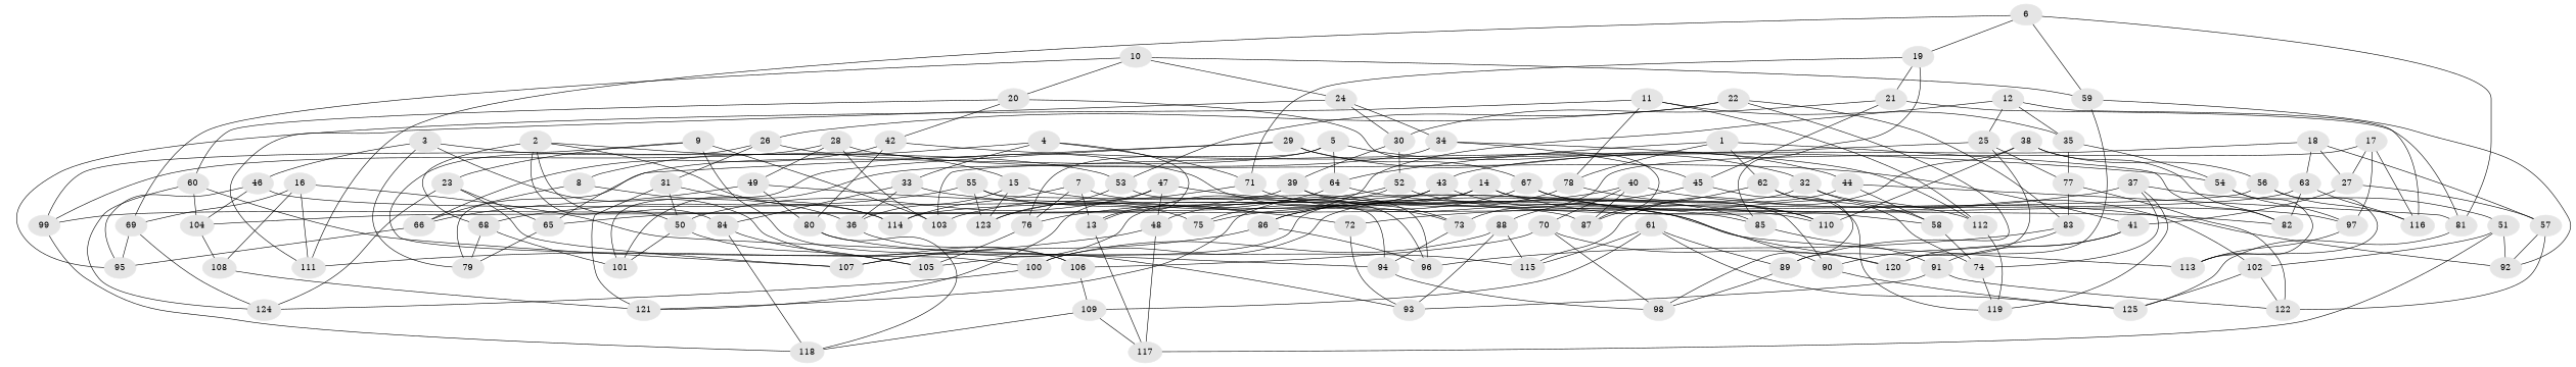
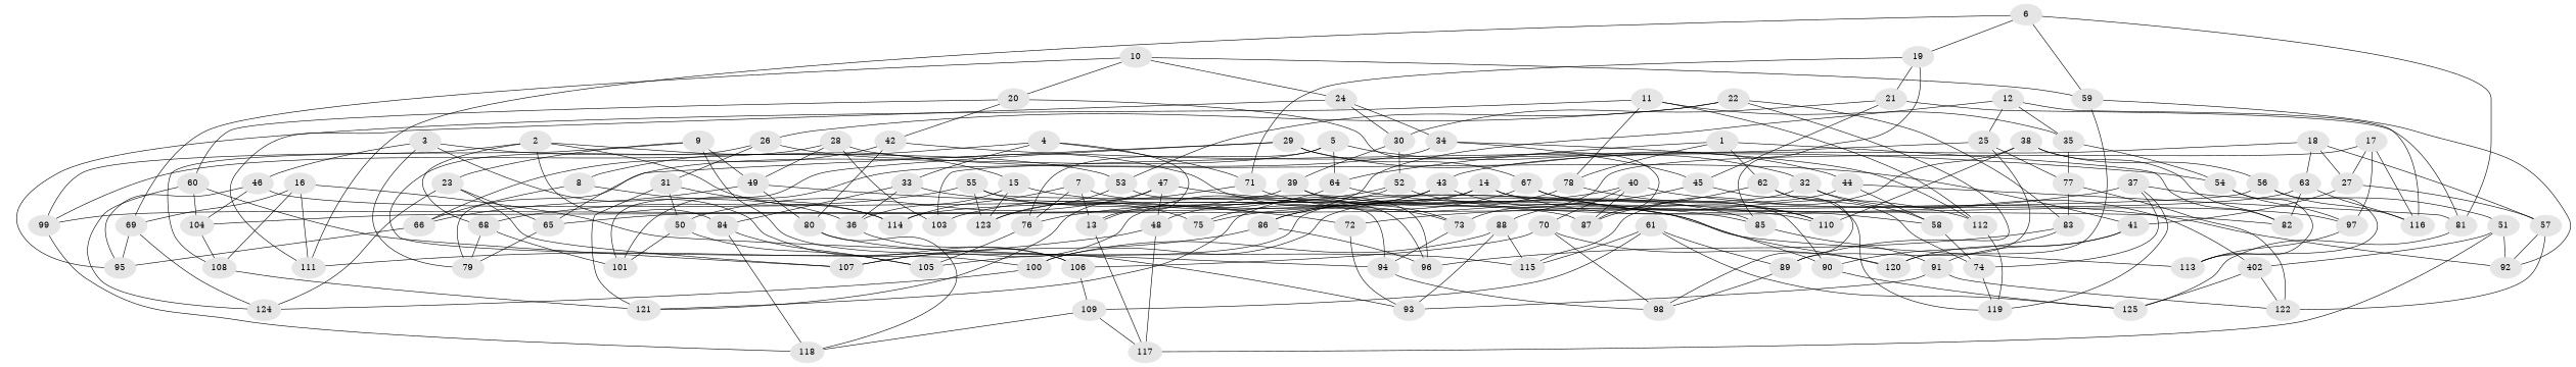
  graph {
    node [color=gray90 style=filled]
    1
    62
    64
    78
    82
    87
    74
    98
    103
    85
    110
    86
    2
    68
    84
    108
    114
    15
    79
    101
    105
    118
    121
    3
    46
    53
    106
    95
    104
    96
    123
    109
    4
    8
    13
    33
    71
    36
    66
    117
    113
    120
    5
    44
    76
    81
    58
    100
    6
    19
    59
    111
    21
    92
    125
    7
    9
    23
    93
    99
    65
    107
    124
    10
    20
    24
    69
    42
    60
    30
    34
    11
    35
    112
    77
    54
    119
    12
    25
    116
    89
    14
    90
    91
    16
    94
    17
    27
    73
    97
    57
    41
    18
    43
    63
    48
    75
    122
    45
    80
    39
    52
    88
    22
    26
    83
    31
    50
    28
    49
    72
    29
    32
    67
-   102
+   102 [label=402]
    37
    51
    38
    56
    115
    40
    70
    47
    55
    61
    1 -- 62
    1 -- 64
    1 -- 78
    1 -- 82
    62 -- 87
    62 -- 74
    62 -- 98
    64 -- 103
    64 -- 85
    78 -- 110
    78 -- 86
    74 -- 119
    85 -- 91
    86 -- 96
    86 -- 107
    2 -- 68
    2 -- 84
-   2 -- 50
+   2 -- 108
    2 -- 114
    2 -- 15
    68 -- 79
    68 -- 101
    84 -- 105
    84 -- 118
    108 -- 121
    15 -- 85
    15 -- 123
    15 -- 36
    3 -- 79
    3 -- 46
    3 -- 53
    3 -- 106
    46 -- 87
    46 -- 95
    46 -- 104
    53 -- 96
    53 -- 123
    106 -- 109
    104 -- 108
    109 -- 118
    109 -- 117
    4 -- 8
    4 -- 13
    4 -- 33
    4 -- 71
    8 -- 36
    8 -- 66
    13 -- 117
    33 -- 84
    33 -- 36
    33 -- 113
    71 -- 123
    71 -- 120
    36 -- 106
    66 -- 95
    5 -- 64
    5 -- 79
    5 -- 44
    5 -- 76
    44 -- 81
    44 -- 58
    44 -- 100
    76 -- 105
    81 -- 125
    58 -- 74
    100 -- 124
    6 -- 81
    6 -- 19
    6 -- 59
    6 -- 111
    19 -- 85
    19 -- 71
    19 -- 21
    59 -- 120
    59 -- 92
    21 -- 81
    21 -- 30
    21 -- 45
    7 -- 114
    7 -- 96
    7 -- 13
    7 -- 76
-   9 -- 103
+   9 -- 49
    9 -- 23
    9 -- 93
    9 -- 99
    23 -- 65
    23 -- 107
    23 -- 124
    99 -- 118
    65 -- 79
    10 -- 59
    10 -- 20
    10 -- 24
    10 -- 69
    20 -- 87
    20 -- 42
    20 -- 60
    24 -- 111
    24 -- 30
    24 -- 34
    69 -- 95
    69 -- 124
    42 -- 66
    42 -- 54
    42 -- 80
    60 -- 104
    60 -- 107
    60 -- 124
    30 -- 39
    30 -- 52
    34 -- 101
    34 -- 112
    34 -- 45
    11 -- 78
    11 -- 95
    11 -- 35
    11 -- 112
    35 -- 77
    35 -- 54
    112 -- 119
    77 -- 122
    77 -- 83
    54 -- 113
    54 -- 97
    12 -- 13
    12 -- 35
    12 -- 25
    12 -- 116
    25 -- 103
    25 -- 77
    25 -- 89
    89 -- 98
    14 -- 121
    14 -- 58
    14 -- 99
    14 -- 90
    90 -- 125
    91 -- 93
    91 -- 122
    16 -- 108
    16 -- 111
    16 -- 69
    16 -- 94
    94 -- 98
    17 -- 116
    17 -- 27
    17 -- 73
    17 -- 97
    27 -- 57
    27 -- 41
    73 -- 94
    97 -- 113
    57 -- 92
    57 -- 122
    41 -- 120
    41 -- 91
    18 -- 27
    18 -- 57
    18 -- 43
    18 -- 63
    43 -- 90
    43 -- 48
    43 -- 75
    63 -- 82
    63 -- 114
    63 -- 116
    48 -- 117
    48 -- 111
    45 -- 119
    45 -- 88
    80 -- 118
    80 -- 115
    39 -- 82
    39 -- 65
    39 -- 73
    52 -- 76
    52 -- 107
    52 -- 97
    88 -- 100
    88 -- 93
    88 -- 115
    22 -- 53
    22 -- 89
    22 -- 26
    22 -- 83
    26 -- 100
    26 -- 73
    26 -- 31
    83 -- 96
    83 -- 90
    31 -- 114
    31 -- 121
    31 -- 50
    50 -- 101
    50 -- 105
    28 -- 103
    28 -- 99
    28 -- 41
    28 -- 49
    49 -- 66
    49 -- 80
    49 -- 72
    72 -- 93
    29 -- 101
    29 -- 65
    29 -- 32
    29 -- 67
    32 -- 105
    32 -- 58
    32 -- 102
    67 -- 110
    67 -- 112
    67 -- 75
    102 -- 125
    102 -- 122
    37 -- 74
    37 -- 119
    37 -- 72
    37 -- 51
    51 -- 117
    51 -- 92
    51 -- 102
    38 -- 82
    38 -- 110
    38 -- 56
    38 -- 115
    56 -- 104
    56 -- 113
    56 -- 116
    40 -- 87
    40 -- 86
    40 -- 92
    40 -- 70
    70 -- 98
    70 -- 106
    70 -- 120
    47 -- 110
    47 -- 121
    47 -- 48
    47 -- 50
    55 -- 68
    55 -- 123
    55 -- 94
    55 -- 75
    61 -- 109
    61 -- 125
    61 -- 89
    61 -- 115
  }
